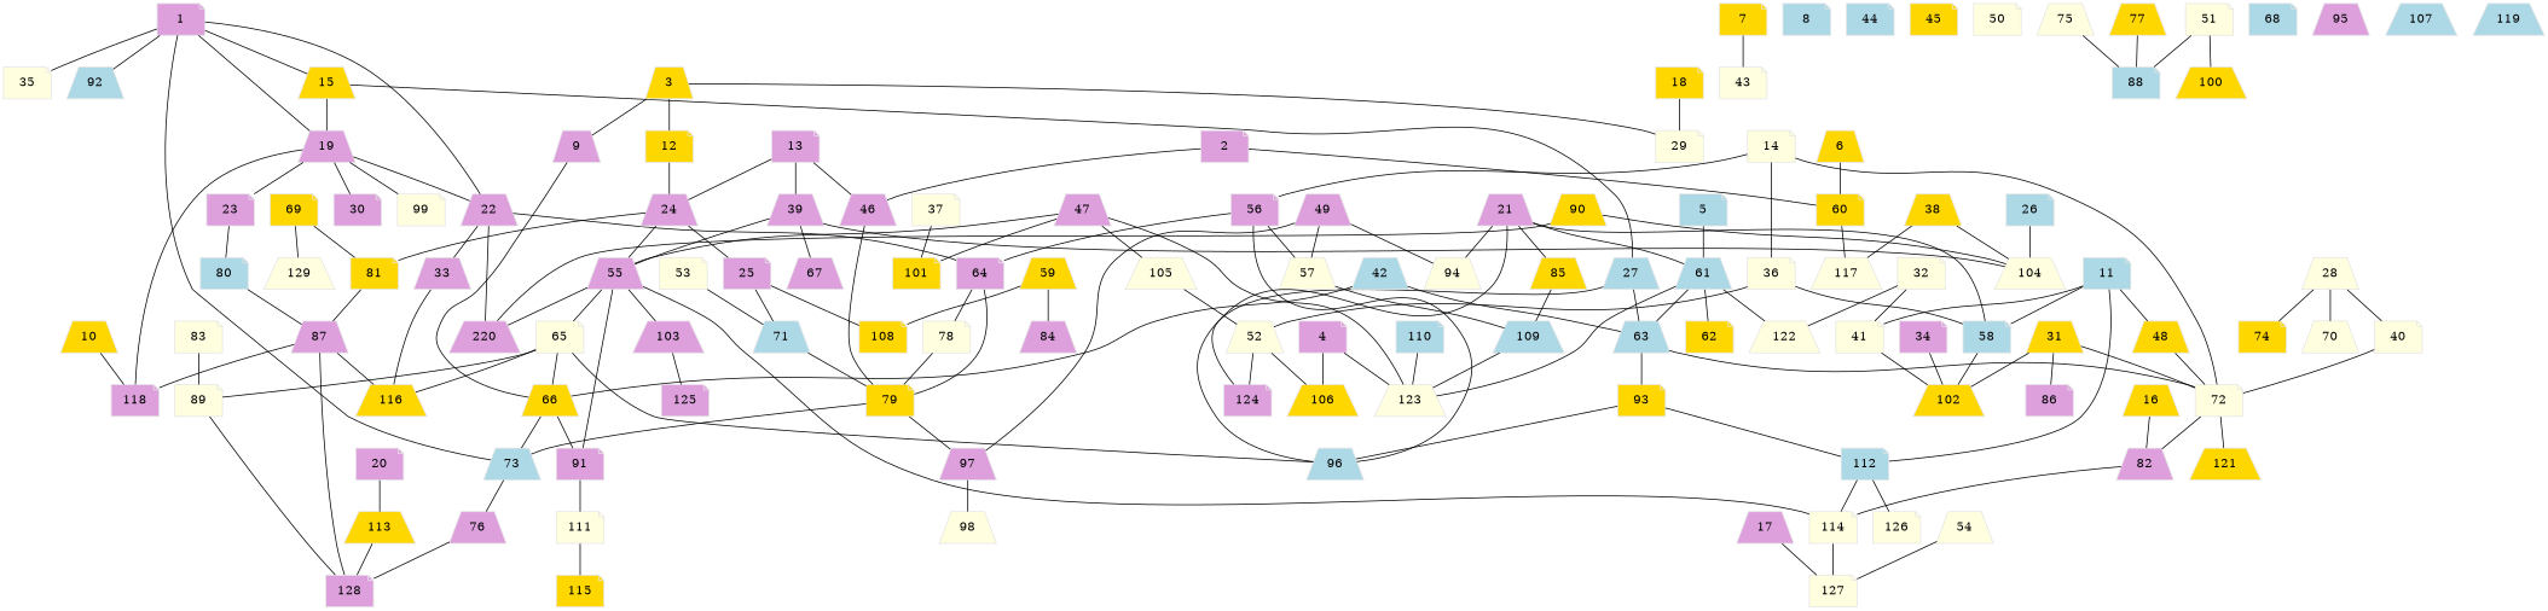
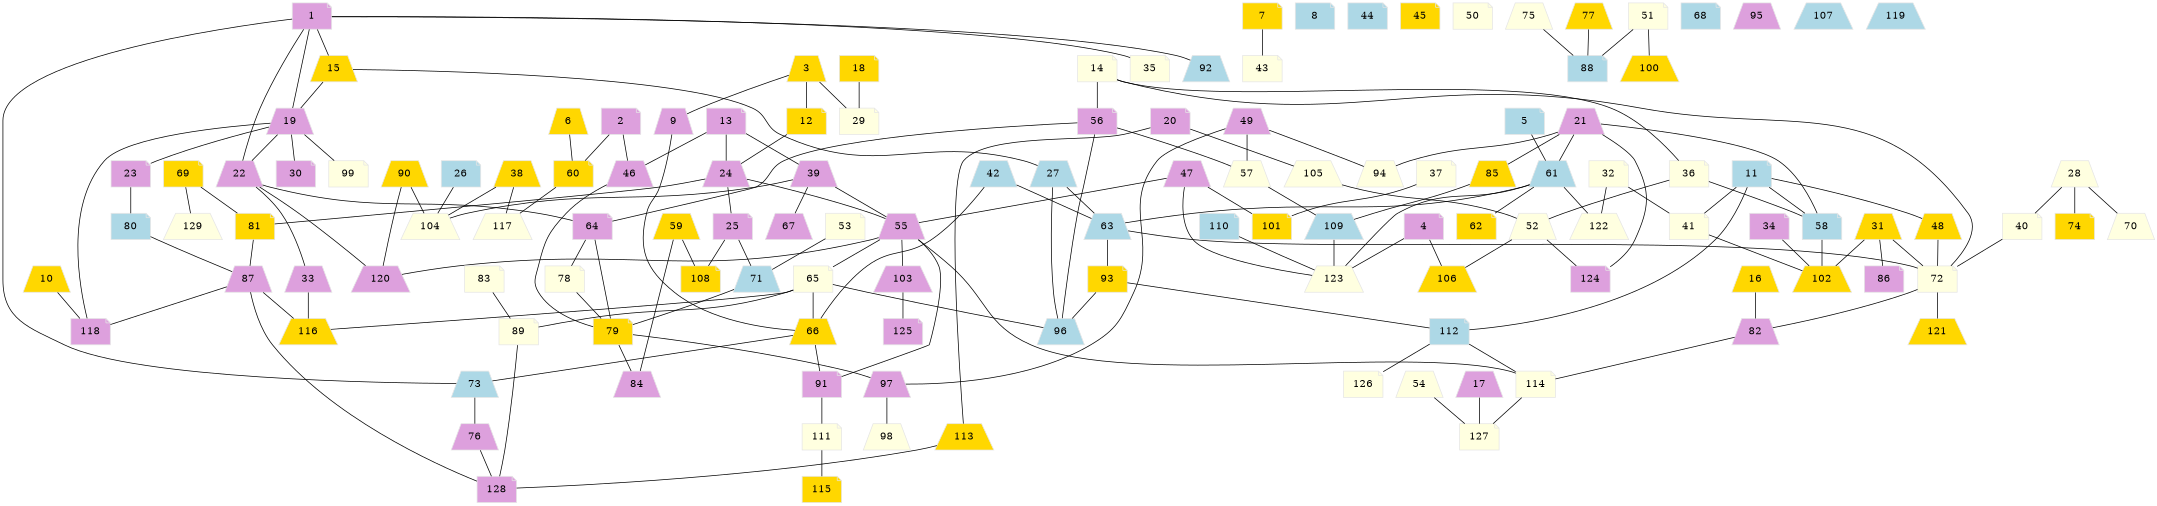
  graph {
    node [color=gray90 fillcolor=plum shape=trapezium style=filled]
    1 [shape=note]
    15 [fillcolor=gold]
    19
    22
    35 [fillcolor=lightyellow shape=note]
    73 [fillcolor=lightblue]
    92 [fillcolor=lightblue]
    27 [fillcolor=lightblue]
    118 [shape=note]
    23 [shape=note]
    30 [shape=note]
    99 [fillcolor=lightyellow shape=note]
    33
    64 [shape=note]
-   120 [label=220]
+   120
    76
    2 [shape=note]
    46
    60 [fillcolor=gold shape=note]
    79 [fillcolor=gold shape=note]
    117 [fillcolor=lightyellow]
    3 [fillcolor=gold]
    9
    12 [fillcolor=gold shape=note]
    29 [fillcolor=lightyellow shape=note]
    66 [fillcolor=gold]
    24
    4 [shape=note]
    106 [fillcolor=gold]
    123 [fillcolor=lightyellow]
    5 [fillcolor=lightblue shape=note]
    61 [fillcolor=lightblue]
    63 [fillcolor=lightblue]
    122 [fillcolor=lightyellow]
    62 [fillcolor=gold shape=note]
    6 [fillcolor=gold]
    7 [fillcolor=gold shape=note]
    43 [fillcolor=lightyellow shape=note]
    8 [fillcolor=lightblue shape=note]
    91 [shape=note]
    10 [fillcolor=gold]
    11 [fillcolor=lightblue shape=note]
    41 [fillcolor=lightyellow shape=note]
    48 [fillcolor=gold]
    58 [fillcolor=lightblue shape=note]
    112 [fillcolor=lightblue shape=note]
    102 [fillcolor=gold]
    72 [fillcolor=lightyellow shape=note]
    114 [fillcolor=lightyellow shape=note]
    126 [fillcolor=lightyellow shape=note]
    25 [shape=note]
    55
    81 [fillcolor=gold shape=note]
    13 [shape=note]
    39
    104 [fillcolor=lightyellow]
    67
    14 [fillcolor=lightyellow shape=note]
    36 [fillcolor=lightyellow shape=note]
    56 [shape=note]
    52 [fillcolor=lightyellow]
    96 [fillcolor=lightblue]
    57 [fillcolor=lightyellow]
    82
    121 [fillcolor=gold]
    16 [fillcolor=gold]
    127 [fillcolor=lightyellow shape=note]
    17
    18 [fillcolor=gold shape=note]
    80 [fillcolor=lightblue shape=note]
    20 [shape=note]
    105 [fillcolor=lightyellow]
    113 [fillcolor=gold]
    124 [shape=note]
    128 [shape=note]
    21
    85 [fillcolor=gold]
    94 [fillcolor=lightyellow]
    109 [fillcolor=lightblue]
    116 [fillcolor=gold]
    78 [fillcolor=lightyellow shape=note]
    87
    71 [fillcolor=lightblue]
    108 [fillcolor=gold shape=note]
    65 [fillcolor=lightyellow shape=note]
    103
    26 [fillcolor=lightblue shape=note]
    93 [fillcolor=gold shape=note]
    28 [fillcolor=lightyellow]
    40 [fillcolor=lightyellow shape=note]
    70 [fillcolor=lightyellow]
    74 [fillcolor=gold shape=note]
    31 [fillcolor=gold]
    86 [shape=note]
    32 [fillcolor=lightyellow shape=note]
    34 [shape=note]
    37 [fillcolor=lightyellow shape=note]
    101 [fillcolor=gold shape=note]
    38 [fillcolor=gold]
    42 [fillcolor=lightblue]
    44 [fillcolor=lightblue shape=note]
    45 [fillcolor=gold shape=note]
    97
    84
    47
    49
    98 [fillcolor=lightyellow]
    50 [fillcolor=lightyellow shape=note]
    51 [fillcolor=lightyellow shape=note]
    88 [fillcolor=lightblue shape=note]
    100 [fillcolor=gold]
    53 [fillcolor=lightyellow shape=note]
    54 [fillcolor=lightyellow]
    89 [fillcolor=lightyellow shape=note]
    111 [fillcolor=lightyellow shape=note]
    125 [shape=note]
    59 [fillcolor=gold]
    68 [fillcolor=lightblue shape=note]
    69 [fillcolor=gold shape=note]
    129 [fillcolor=lightyellow]
    75 [fillcolor=lightyellow]
    77 [fillcolor=gold]
    83 [fillcolor=lightyellow shape=note]
    90 [fillcolor=gold]
    115 [fillcolor=gold shape=note]
    95
    107 [fillcolor=lightblue]
    110 [fillcolor=lightblue shape=note]
    119 [fillcolor=lightblue]
    1 -- 15
    1 -- 19
    1 -- 22
    1 -- 35
    1 -- 73
    1 -- 92
    15 -- 19
    15 -- 27
    19 -- 22
    19 -- 118
    19 -- 23
    19 -- 30
    19 -- 99
    22 -- 33
    22 -- 64
    22 -- 120
    73 -- 76
    27 -- 63
    27 -- 96
    23 -- 80
    33 -- 116
    64 -- 79
    64 -- 78
    76 -- 128
    2 -- 46
    2 -- 60
    46 -- 79
    60 -- 117
    79 -- 97
-   79 -- 73
+   79 -- 84
    3 -- 9
    3 -- 12
    3 -- 29
    9 -- 66
    12 -- 24
    66 -- 73
    66 -- 91
    24 -- 25
    24 -- 55
    24 -- 81
    4 -- 106
    4 -- 123
    5 -- 61
    61 -- 123
    61 -- 63
    61 -- 122
    61 -- 62
    63 -- 72
    63 -- 93
    6 -- 60
    7 -- 43
    91 -- 111
    10 -- 118
    11 -- 41
    11 -- 48
    11 -- 58
    11 -- 112
    41 -- 102
    48 -- 72
    58 -- 102
    112 -- 114
    112 -- 126
    72 -- 82
    72 -- 121
    114 -- 127
    25 -- 71
    25 -- 108
    55 -- 120
    55 -- 91
    55 -- 114
    55 -- 65
    55 -- 103
    81 -- 87
    13 -- 46
    13 -- 24
    13 -- 39
    39 -- 55
    39 -- 104
    39 -- 67
    14 -- 72
    14 -- 36
    14 -- 56
    36 -- 58
    36 -- 52
    56 -- 64
    56 -- 96
    56 -- 57
    52 -- 106
    52 -- 124
    57 -- 109
    82 -- 114
    16 -- 82
    17 -- 127
    18 -- 29
    80 -- 87
-   47 -- 105
+   20 -- 105
    20 -- 113
    105 -- 52
    113 -- 128
    21 -- 61
    21 -- 58
    21 -- 124
    21 -- 85
    21 -- 94
    85 -- 109
    109 -- 123
    78 -- 79
    87 -- 118
    87 -- 128
    87 -- 116
    71 -- 79
    65 -- 66
    65 -- 96
    65 -- 116
    65 -- 89
    103 -- 125
    26 -- 104
    93 -- 112
    93 -- 96
    28 -- 40
    28 -- 70
    28 -- 74
    40 -- 72
    31 -- 102
    31 -- 72
    31 -- 86
    32 -- 122
    32 -- 41
    34 -- 102
    37 -- 101
    38 -- 117
    38 -- 104
    42 -- 66
    42 -- 63
    97 -- 98
    47 -- 123
    47 -- 55
    47 -- 101
    49 -- 57
    49 -- 94
    49 -- 97
    51 -- 88
    51 -- 100
    53 -- 71
    54 -- 127
    89 -- 128
    111 -- 115
    59 -- 108
    59 -- 84
    69 -- 81
    69 -- 129
    75 -- 88
    77 -- 88
    83 -- 89
    90 -- 120
    90 -- 104
    110 -- 123
  }
